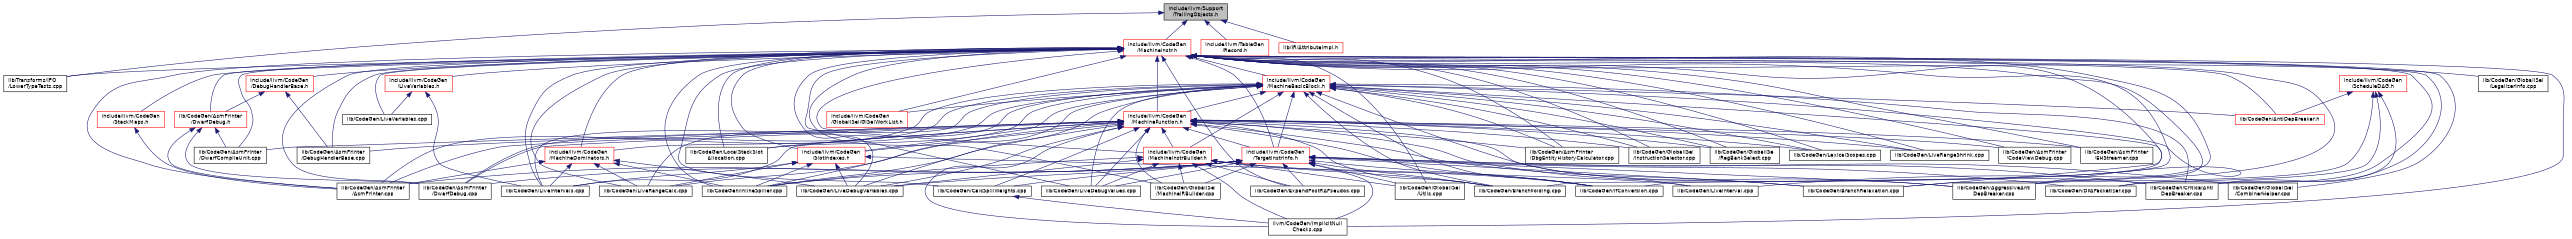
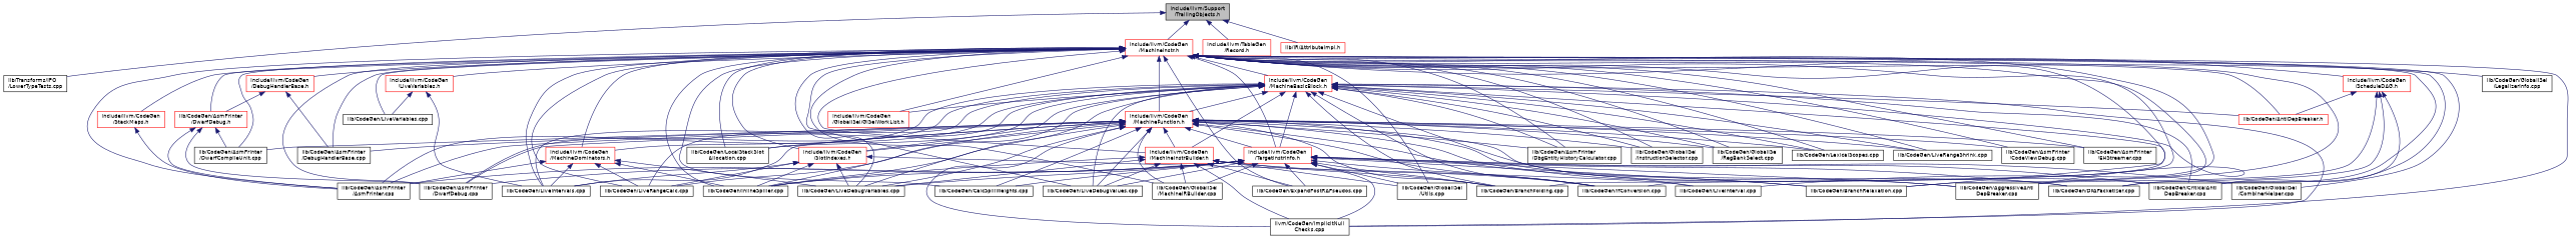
  digraph {
    node [color=black fontname=Helvetica fontsize=10 shape=box]
    edge [color=midnightblue dir=back fontname=Helvetica fontsize=10 labelfontname=Helvetica labelfontsize=10 style=solid]
    n1 [fillcolor=grey75 fontcolor=black height=0.2 label="include/llvm/Support\l/TrailingObjects.h" style=filled width=0.4]
    n2 [color=red height=0.2 label="include/llvm/CodeGen\l/MachineInstr.h" width=0.4]
    n3 [color=red height=0.2 label="include/llvm/TableGen\l/Record.h" width=0.4]
    n4 [color=red height=0.2 label="lib/IR/AttributeImpl.h" width=0.4]
    n5 [height=0.2 label="lib/Transforms/IPO\l/LowerTypeTests.cpp" width=0.4]
    n6 [color=red height=0.2 label="include/llvm/CodeGen\l/DebugHandlerBase.h" width=0.4]
    n7 [height=0.2 label="lib/CodeGen/AsmPrinter\l/DebugHandlerBase.cpp" width=0.4]
    n8 [color=red height=0.2 label="lib/CodeGen/AsmPrinter\l/DwarfDebug.h" width=0.4]
    n9 [height=0.2 label="lib/CodeGen/AsmPrinter\l/AsmPrinter.cpp" width=0.4]
    n10 [height=0.2 label="lib/CodeGen/AsmPrinter\l/DwarfCompileUnit.cpp" width=0.4]
    n11 [height=0.2 label="lib/CodeGen/AsmPrinter\l/DwarfDebug.cpp" width=0.4]
    n12 [color=red height=0.2 label="include/llvm/CodeGen\l/GlobalISel/GISelWorkList.h" width=0.4]
    n13 [color=red height=0.2 label="include/llvm/CodeGen\l/LiveVariables.h" width=0.4]
    n14 [height=0.2 label="lib/CodeGen/LiveIntervals.cpp" width=0.4]
    n15 [height=0.2 label="lib/CodeGen/LiveVariables.cpp" width=0.4]
    n16 [color=red height=0.2 label="include/llvm/CodeGen\l/MachineBasicBlock.h" width=0.4]
    n17 [color=red height=0.2 label="include/llvm/CodeGen\l/MachineDominators.h" width=0.4]
    n18 [height=0.2 label="lib/CodeGen/InlineSpiller.cpp" width=0.4]
    n19 [height=0.2 label="lib/CodeGen/LiveDebugVariables.cpp" width=0.4]
    n20 [height=0.2 label="lib/CodeGen/LiveRangeCalc.cpp" width=0.4]
    n21 [color=red height=0.2 label="include/llvm/CodeGen\l/MachineFunction.h" width=0.4]
    n22 [color=red height=0.2 label="include/llvm/CodeGen\l/MachineInstrBuilder.h" width=0.4]
    n23 [height=0.2 label="lib/CodeGen/BranchFolding.cpp" width=0.4]
    n24 [height=0.2 label="lib/CodeGen/ExpandPostRAPseudos.cpp" width=0.4]
    n25 [height=0.2 label="lib/CodeGen/GlobalISel\l/MachineIRBuilder.cpp" width=0.4]
    n26 [height=0.2 label="lib/CodeGen/GlobalISel\l/Utils.cpp" width=0.4]
    n27 [height=0.2 label="lib/CodeGen/IfConversion.cpp" width=0.4]
    n28 [height=0.2 label="llvm/CodeGen/ImplicitNull\lChecks.cpp" width=0.4]
    n29 [height=0.2 label="lib/CodeGen/LiveDebugValues.cpp" width=0.4]
    n30 [color=red height=0.2 label="include/llvm/CodeGen\l/SlotIndexes.h" width=0.4]
    n31 [height=0.2 label="lib/CodeGen/LiveInterval.cpp" width=0.4]
    n32 [color=red height=0.2 label="include/llvm/CodeGen\l/TargetInstrInfo.h" width=0.4]
    n33 [height=0.2 label="lib/CodeGen/AggressiveAnti\lDepBreaker.cpp" width=0.4]
    n34 [height=0.2 label="lib/CodeGen/BranchRelaxation.cpp" width=0.4]
    n35 [height=0.2 label="lib/CodeGen/CalcSpillWeights.cpp" width=0.4]
    n36 [height=0.2 label="lib/CodeGen/CriticalAnti\lDepBreaker.cpp" width=0.4]
    n37 [height=0.2 label="lib/CodeGen/DFAPacketizer.cpp" width=0.4]
    n38 [height=0.2 label="lib/CodeGen/GlobalISel\l/CombinerHelper.cpp" width=0.4]
    n39 [height=0.2 label="lib/CodeGen/AsmPrinter\l/CodeViewDebug.cpp" width=0.4]
    n40 [height=0.2 label="lib/CodeGen/AsmPrinter\l/DbgEntityHistoryCalculator.cpp" width=0.4]
    n41 [height=0.2 label="lib/CodeGen/AsmPrinter\l/EHStreamer.cpp" width=0.4]
    n42 [height=0.2 label="lib/CodeGen/GlobalISel\l/InstructionSelector.cpp" width=0.4]
    n43 [height=0.2 label="lib/CodeGen/GlobalISel\l/RegBankSelect.cpp" width=0.4]
    n44 [height=0.2 label="lib/CodeGen/LexicalScopes.cpp" width=0.4]
    n45 [height=0.2 label="lib/CodeGen/LiveRangeShrink.cpp" width=0.4]
    n46 [height=0.2 label="lib/CodeGen/LocalStackSlot\lAllocation.cpp" width=0.4]
    n47 [color=red height=0.2 label="lib/CodeGen/AntiDepBreaker.h" width=0.4]
    n48 [color=red height=0.2 label="include/llvm/CodeGen\l/ScheduleDAG.h" width=0.4]
    n49 [color=red height=0.2 label="include/llvm/CodeGen\l/StackMaps.h" width=0.4]
    n50 [height=0.2 label="lib/CodeGen/GlobalISel\l/LegalizerInfo.cpp" width=0.4]
    n1 -> n2
    n1 -> n3
    n1 -> n4
    n1 -> n5
    n2 -> n6
    n2 -> n7
    n2 -> n8
    n2 -> n9
    n2 -> n10
    n2 -> n11
    n2 -> n12
    n2 -> n13
    n2 -> n14
    n2 -> n15
    n2 -> n16
    n2 -> n17
    n2 -> n18
    n2 -> n19
    n2 -> n20
    n2 -> n21
    n2 -> n22
    n2 -> n23
    n2 -> n24
    n2 -> n25
    n2 -> n26
    n2 -> n27
    n2 -> n28
    n2 -> n29
    n2 -> n30
    n2 -> n31
    n2 -> n32
    n2 -> n33
    n2 -> n34
    n2 -> n35
    n2 -> n36
    n2 -> n37
    n2 -> n38
    n2 -> n39
    n2 -> n40
    n2 -> n41
    n2 -> n42
    n2 -> n43
    n2 -> n44
    n2 -> n45
    n2 -> n46
    n2 -> n47
-   n2 -> n5
+   n2 -> n48
    n2 -> n49
    n2 -> n50
    n6 -> n7
    n6 -> n8
    n8 -> n9
    n8 -> n10
    n8 -> n11
    n13 -> n14
    n13 -> n15
    n16 -> n9
    n16 -> n11
    n16 -> n12
    n16 -> n14
    n16 -> n17
    n16 -> n18
    n16 -> n19
    n16 -> n20
    n16 -> n21
    n16 -> n22
    n16 -> n23
    n16 -> n27
-   n35 -> n28
+   n16 -> n28
    n16 -> n29
    n16 -> n30
    n16 -> n31
    n16 -> n32
    n16 -> n33
    n16 -> n34
    n16 -> n36
    n16 -> n40
    n16 -> n42
    n16 -> n43
    n16 -> n44
    n16 -> n45
    n16 -> n46
    n16 -> n47
    n17 -> n9
    n17 -> n14
    n17 -> n18
    n17 -> n19
    n17 -> n20
    n21 -> n7
    n21 -> n9
    n21 -> n10
    n21 -> n11
    n21 -> n14
    n21 -> n18
    n21 -> n19
    n21 -> n20
    n21 -> n22
    n21 -> n23
    n21 -> n25
    n21 -> n27
    n21 -> n28
    n21 -> n29
    n21 -> n30
    n21 -> n32
    n21 -> n33
    n21 -> n34
    n21 -> n35
    n21 -> n36
+   n21 -> n37
    n21 -> n39
    n21 -> n40
    n21 -> n41
    n21 -> n42
    n21 -> n43
    n21 -> n44
    n21 -> n45
    n21 -> n46
    n22 -> n18
    n22 -> n19
    n22 -> n23
    n22 -> n24
    n22 -> n25
    n22 -> n26
    n22 -> n27
    n22 -> n28
    n22 -> n29
    n30 -> n14
    n30 -> n18
    n30 -> n19
    n30 -> n20
    n30 -> n31
    n32 -> n9
    n32 -> n11
    n32 -> n18
    n32 -> n19
    n32 -> n23
    n32 -> n24
    n32 -> n25
    n32 -> n26
    n32 -> n27
    n32 -> n28
    n32 -> n29
    n32 -> n33
    n32 -> n34
    n32 -> n35
    n32 -> n36
    n32 -> n37
    n32 -> n38
    n48 -> n33
    n48 -> n36
    n48 -> n37
    n48 -> n47
    n49 -> n9
  }
